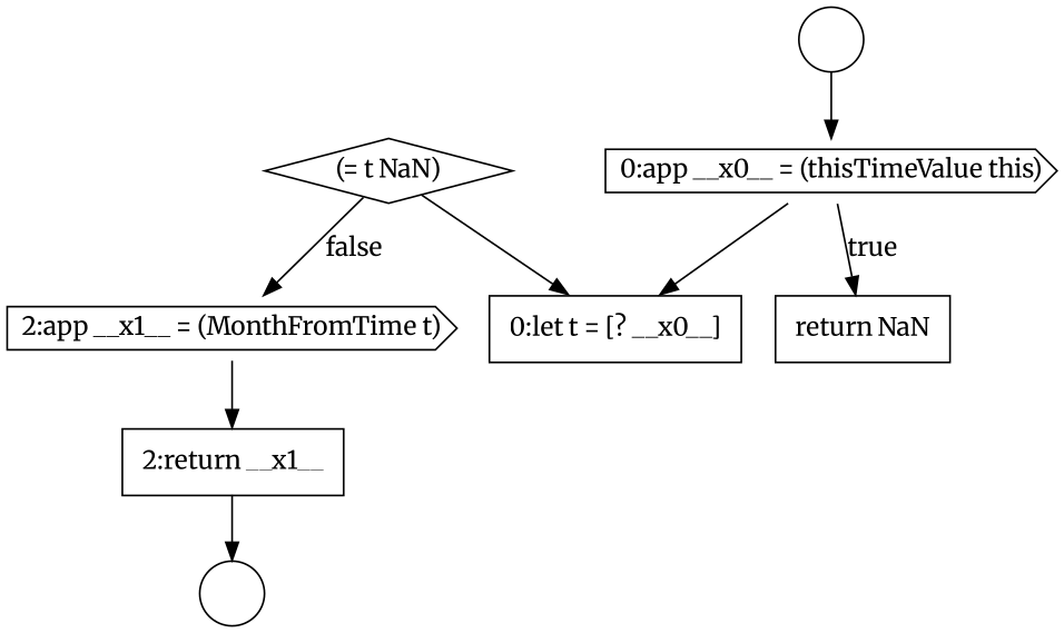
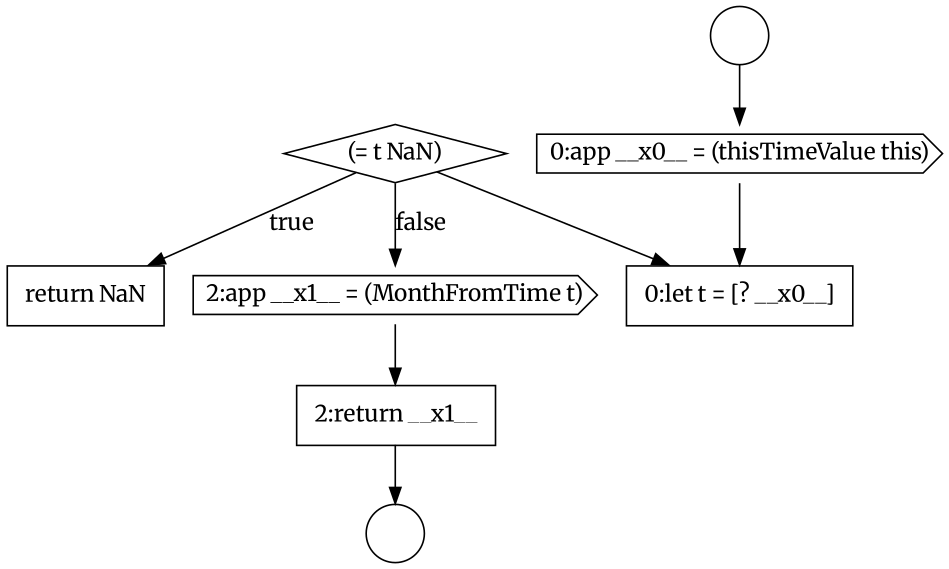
  digraph {
    fontname=Merriweather
    node [color=black fillcolor=white fontname=Merriweather shape=none style=filled]
    edge [color=black fontname=Merriweather]
    n1 [label=<<font color="black">     <table border="0" cellborder="1" cellspacing="0" cellpadding="10">       <tr><td align="left">return NaN</td></tr>     </table>   </font>> margin=0]
    n2 [label=<<font color="black">2:app __x1__ = (MonthFromTime t)</font>> shape=cds]
    n3 [label=<<font color="black">     <table border="0" cellborder="1" cellspacing="0" cellpadding="10">       <tr><td align="left">2:return __x1__</td></tr>     </table>   </font>> margin=0]
    n4 [label=" " shape=circle]
    n5 [label=<<font color="black">0:app __x0__ = (thisTimeValue this)</font>> shape=cds]
    n6 [label=<<font color="black">     <table border="0" cellborder="1" cellspacing="0" cellpadding="10">       <tr><td align="left">0:let t = [? __x0__]</td></tr>     </table>   </font>> margin=0]
    n7 [label=" " shape=circle]
    n8 [label=<<font color="black">(= t NaN)</font>> shape=diamond]
    n2 -> n3
    n3 -> n4
    n5 -> n6
    n7 -> n5
-   n5 -> n1 [label=<<font color="black">true</font>>]
+   n8 -> n1 [label=<<font color="black">true</font>>]
    n8 -> n2 [label=<<font color="black">false</font>>]
    n8 -> n6
  }
